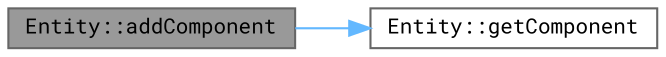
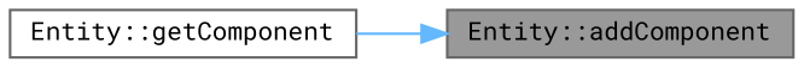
  digraph {
    rankdir=LR
    fontname="Roboto Mono"
    node [fontname="Roboto Mono" fontsize=10 shape=box style=filled]
    n1 [color=gray40 fillcolor=grey60 fontcolor=black height=0.2 label="Entity::addComponent" width=0.4]
    n2 [color=grey40 fillcolor=white height=0.2 label="Entity::getComponent" width=0.4]
-   n1 -> n2 [color=steelblue1 fontname="Roboto Mono" fontsize=10 labelfontname=Helvetica labelfontsize=10 style=solid]
+   n2 -> n1 [color=steelblue1 fontname="Roboto Mono" fontsize=10 labelfontname=Helvetica labelfontsize=10 style=solid]
  }
